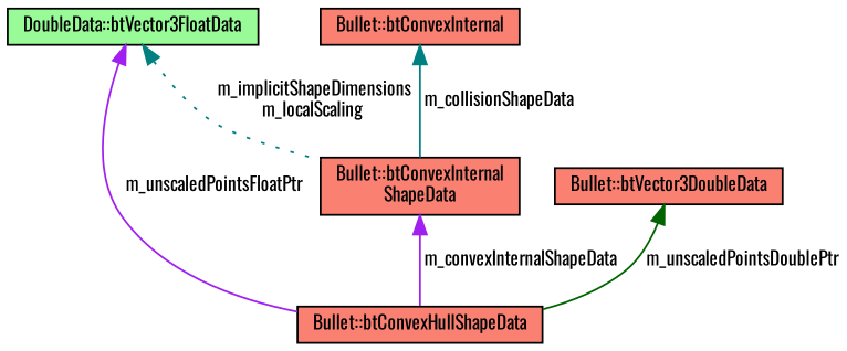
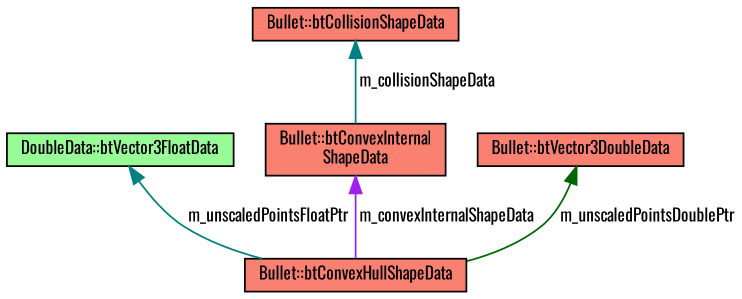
  digraph {
    fontname=Oswald
    rankdir=TB
    node [color=black fillcolor=salmon fontname=Oswald fontsize=10 shape=record style=filled]
    edge [color=purple dir=back fontname=Oswald fontsize=10 labelfontname=Helvetica labelfontsize=10 style=solid]
    n1 [fontcolor=black height=0.2 label="Bullet::btConvexHullShapeData" width=0.4]
    n2 [fillcolor=palegreen height=0.2 label="DoubleData::btVector3FloatData" width=0.4]
    n3 [height=0.2 label="Bullet::btConvexInternal\lShapeData" width=0.4]
-   n4 [height=0.2 label="Bullet::btConvexInternal" width=0.4]
+   n4 [height=0.2 label="Bullet::btCollisionShapeData" width=0.4]
    n5 [height=0.2 label="Bullet::btVector3DoubleData" width=0.4]
-   n2 -> n1 [label=" m_unscaledPointsFloatPtr"]
-   n2 -> n3 [color=teal label=" m_implicitShapeDimensions\nm_localScaling" style=dotted]
+   n2 -> n1 [color=teal label=" m_unscaledPointsFloatPtr"]
    n3 -> n1 [label=" m_convexInternalShapeData"]
    n4 -> n3 [color=teal label=" m_collisionShapeData"]
    n5 -> n1 [color=darkgreen label=" m_unscaledPointsDoublePtr"]
  }
